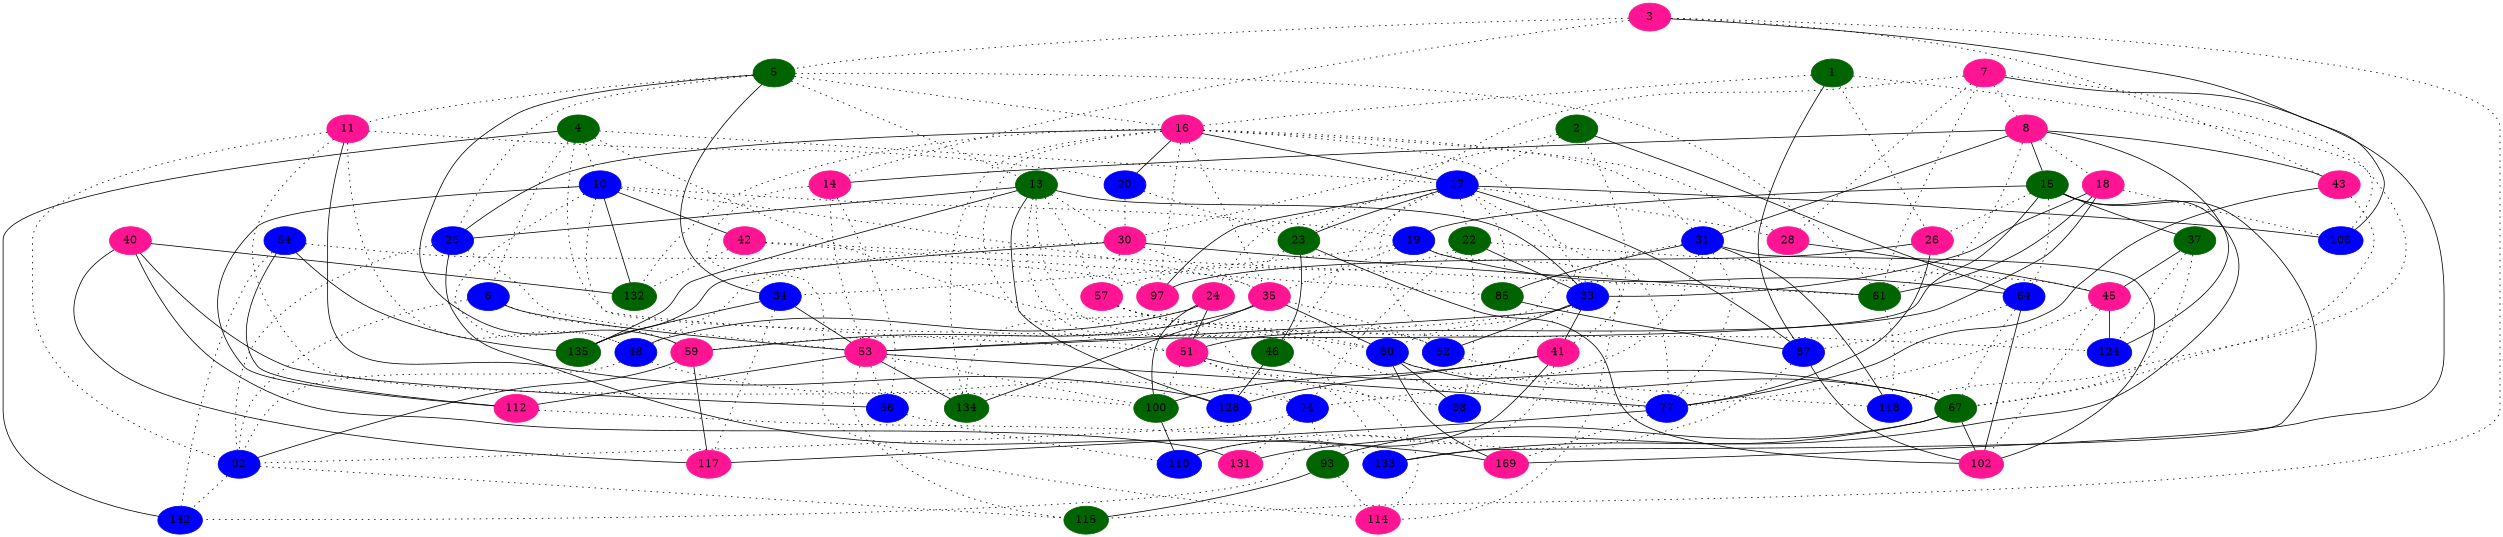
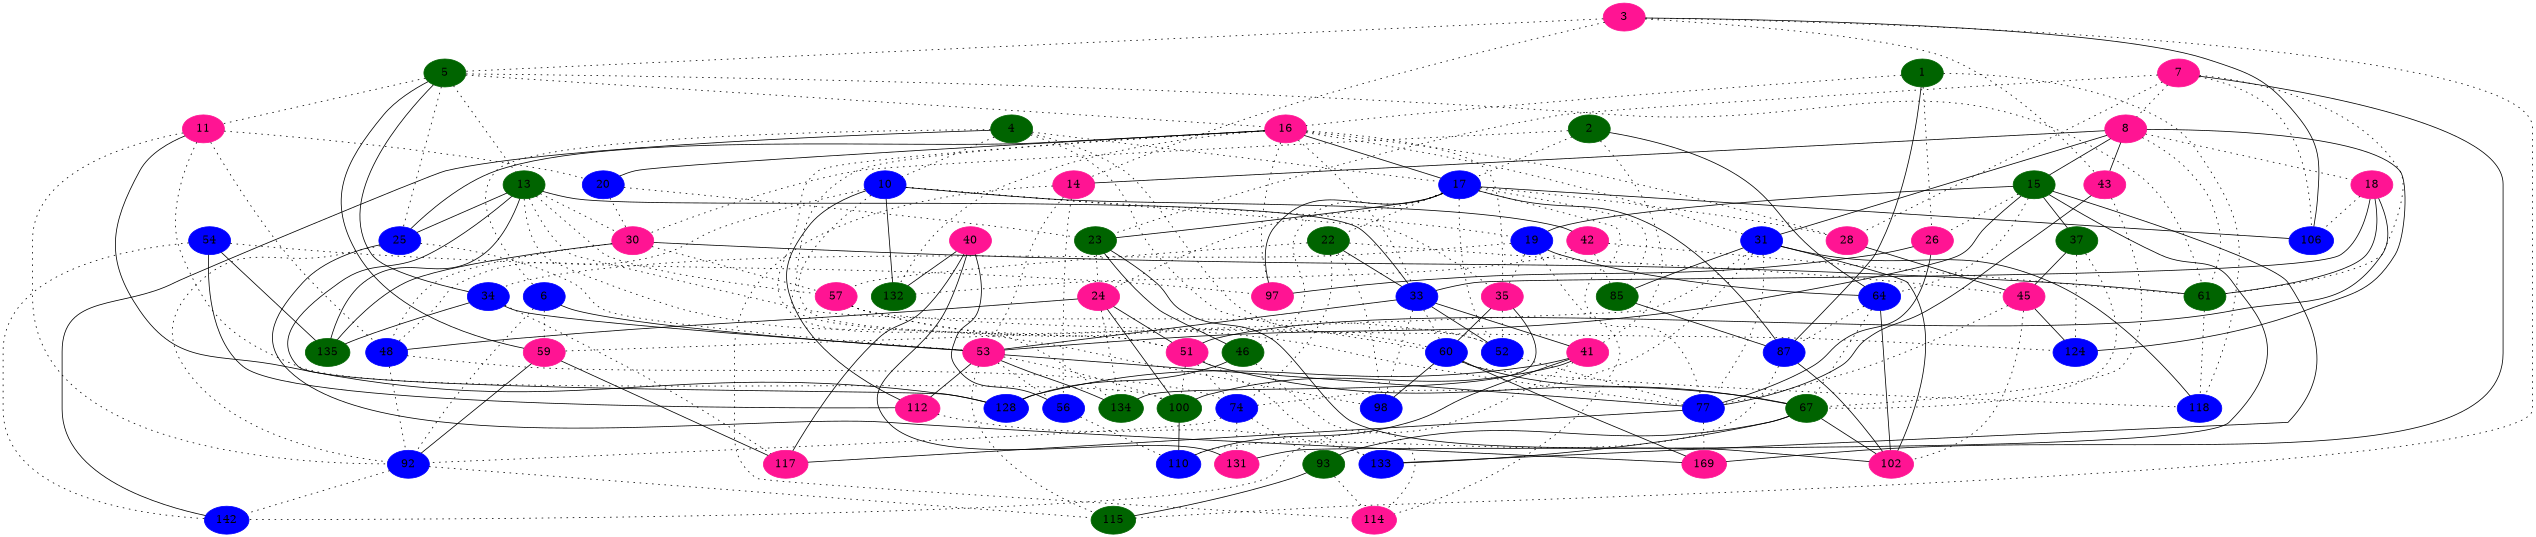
  graph {
    node [color=deeppink style=filled]
    edge [style=dotted]
    16 [super="+38+136"]
    17 [color=blue super="+70+72+71"]
    25 [color=blue super="+82"]
    28
    31 [color=blue super="+50+104"]
    35 [super="+75+113"]
    51 [super="+68+99"]
    132 [color=darkgreen]
    20 [color=blue]
    33 [color=blue super="+83+39"]
    97
    134 [color=darkgreen]
    1 [color=darkgreen]
    26
    87 [color=blue super="+121"]
    118 [color=blue]
    77 [color=blue super="+78+148+88"]
    102 [super="+130"]
    110 [color=blue]
    106 [color=blue]
    52 [color=blue super="+86"]
    23 [color=darkgreen super="+95"]
    22 [color=darkgreen super="+63"]
    24 [super="+29"]
    46 [color=darkgreen]
    85 [color=darkgreen]
    2 [color=darkgreen]
    30 [super="+137"]
    41 [super="+65"]
    64 [color=blue super="+90"]
    61 [color=darkgreen super="+76+127"]
    48 [color=blue super="+123"]
    n33 [label=57 super="+141"]
    135 [color=darkgreen]
    142 [color=blue]
    100 [color=darkgreen super="+125"]
    128 [color=blue]
    67 [color=darkgreen super="+101"]
    3 [super="+27"]
    5 [color=darkgreen super="+12+107"]
    14 [super="+44"]
    43
    115 [color=darkgreen]
    11 [super="+81"]
    13 [color=darkgreen super="+144+103"]
    34 [color=blue super="+66"]
    59 [super="+69"]
    53 [super="+105+57+96"]
    56 [color=blue]
    114
    4 [color=darkgreen super="+119"]
    6 [color=blue]
    10 [color=blue super="+79+116"]
    60 [color=blue super="+120"]
    92 [color=blue super="+94+122"]
    19 [color=blue super="+49"]
    n57 [label=42]
    112
    n59 [label=169]
    98 [color=blue]
    117
    7 [super="+9"]
    8 [super="+42"]
    15 [color=darkgreen super="+36+84"]
    18 [super="+21"]
    124 [color=blue]
    45 [super="+147"]
    37 [color=darkgreen]
    131
    133 [color=blue]
    74 [color=blue super="+111+89"]
    93 [color=darkgreen]
    40
    54 [color=blue]
    16 -- 17 [style=solid]
    16 -- 25 [style=solid]
    16 -- 28
    16 -- 31
    16 -- 35
    16 -- 51
    16 -- 132
    16 -- 20 [style=solid]
    16 -- 33 [weight=2]
    16 -- 97
    16 -- 134
    17 -- 28
    17 -- 97 [style=solid]
    17 -- 87 [style=solid]
    17 -- 77
    17 -- 106 [style=solid]
    17 -- 52
    17 -- 23 [style=solid]
    17 -- 22
    17 -- 24
    17 -- 46
    17 -- 85
    25 -- 53
    25 -- 92
    25 -- n59 [style=solid]
    28 -- 45 [style=solid]
    31 -- 118 [style=solid]
    31 -- 77
    31 -- 102 [style=solid]
    31 -- 85 [style=solid]
    31 -- 59
    31 -- 74
    35 -- 134 [style=solid]
    35 -- 52
-   35 -- 59 [style=solid]
    35 -- 60 [style=solid]
    51 -- 100
    51 -- 67 [style=solid]
    51 -- 133
    51 -- 74
    20 -- 23
    20 -- 30
    33 -- 52 [style=solid]
    33 -- 41 [style=solid]
    33 -- 53 [style=solid]
    33 -- 60
    33 -- 98
    1 -- 16
    1 -- 26
    1 -- 87 [style=solid]
    1 -- 118
    26 -- 97 [style=solid]
    26 -- 77 [style=solid]
    87 -- 102 [style=solid]
    87 -- 110
    77 -- n59
    77 -- 117 [style=solid]
    52 -- 77
    23 -- 102 [style=solid]
    23 -- 24
    23 -- 46 [style=solid]
    22 -- 33 [style=solid]
    22 -- n33
    22 -- 98
    22 -- 45
    22 -- 74 [weight=3]
    24 -- 51 [style=solid]
    24 -- 134
    24 -- 48 [style=solid]
    24 -- 100 [style=solid]
    46 -- 128 [style=solid]
    46 -- 114
    85 -- 87 [style=solid]
    2 -- 17
    2 -- 30
    2 -- 41
    2 -- 64 [style=solid]
-   30 -- 35
    30 -- 61 [style=solid]
    30 -- 48
    30 -- n33
    30 -- 135 [style=solid]
    41 -- 110 [style=solid]
    41 -- 142
    41 -- 100 [style=solid]
    41 -- 128 [style=solid]
    64 -- 87
    64 -- 102 [style=solid]
    64 -- 67
    61 -- 118
    48 -- 92
    48 -- 74
    n33 -- 77
    n33 -- 60
    n33 -- 124
    100 -- 110 [style=solid]
    67 -- 102 [style=solid]
    67 -- 133 [style=solid]
    67 -- 93 [style=solid]
    3 -- 106 [style=solid]
    3 -- 5
    3 -- 14 [weight=2]
    3 -- 43
    3 -- 115
    5 -- 16
    5 -- 25
    5 -- 61
    5 -- 11
    5 -- 13 [weight=2]
    5 -- 34 [style=solid weight=2]
    5 -- 59 [style=solid]
    14 -- 53
    14 -- 56
    14 -- 114
    43 -- 77 [style=solid]
    43 -- 67
    11 -- 20
    11 -- 48
    11 -- 100
    11 -- 128 [style=solid]
    11 -- 92
    13 -- 25 [style=solid]
    13 -- 33 [style=solid]
    13 -- 52
    13 -- 30
    13 -- n33
    13 -- 135 [style=solid]
    13 -- 128 [style=solid]
    13 -- 98
    34 -- 135 [style=solid]
    34 -- 53 [style=solid]
    34 -- 117
    59 -- 92 [style=solid]
    59 -- 117 [style=solid]
    53 -- 134 [style=solid]
    53 -- 77 [style=solid]
    53 -- 100
    53 -- 115
    53 -- 56
    53 -- 112 [style=solid]
    56 -- 110
    4 -- 17
    4 -- 52
    4 -- 142 [style=solid]
    4 -- 6
    4 -- 10
    4 -- 60
    6 -- 59
    6 -- 53 [style=solid]
    6 -- 92
    10 -- 35
    10 -- 51
    10 -- 132 [style=solid]
    10 -- 48
    10 -- 19
    10 -- n57 [style=solid]
    10 -- 112 [style=solid]
    60 -- 118
    60 -- 67 [style=solid]
    60 -- n59 [style=solid]
    60 -- 98 [style=solid]
    92 -- 142
    92 -- 115
    19 -- 35
    19 -- 64 [style=solid]
    19 -- 34
    19 -- 114
    n57 -- 132
    n57 -- 85
    n57 -- 61
    112 -- 133
    7 -- 28
    7 -- 106
    7 -- 23
    7 -- 61
    7 -- n59 [style=solid]
    7 -- 8
    8 -- 31 [style=solid]
    8 -- 61
    8 -- 14 [style=solid]
    8 -- 43 [style=solid]
    8 -- 15 [style=solid]
    8 -- 18
    8 -- 124 [style=solid]
    15 -- 26
    15 -- 64
    15 -- 53 [style=solid]
    15 -- 19 [style=solid]
    15 -- 37 [style=solid]
    15 -- 131 [style=solid]
    15 -- 133 [style=solid]
    18 -- 51 [style=solid]
    18 -- 33 [style=solid]
    18 -- 106
    18 -- 61 [style=solid weight=2]
    45 -- 77
    45 -- 102
    45 -- 124 [style=solid]
    37 -- 67
    37 -- 124
    37 -- 45 [style=solid]
    74 -- 92
    74 -- 131 [weight=2]
    74 -- 93
    93 -- 115 [style=solid]
    93 -- 114
    40 -- 132 [style=solid]
    40 -- 56 [style=solid]
    40 -- 117 [style=solid]
    40 -- 131 [style=solid]
    54 -- 97
    54 -- 135 [style=solid]
    54 -- 142
    54 -- 112 [style=solid]
  }
